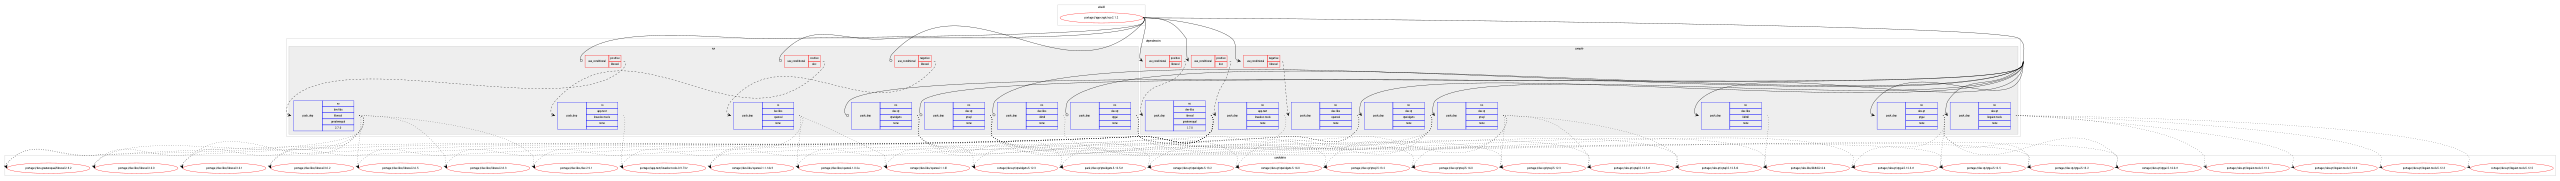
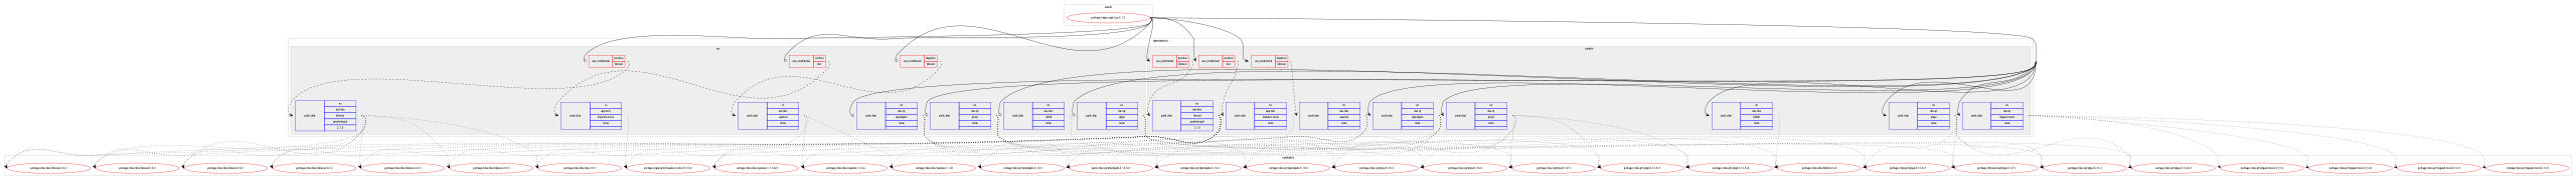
  digraph {
    compound=true
    concentrate=true
    fontname="Roboto Condensed"
    fontsize=10
    newrank=true
    rankdir=TB
    ranksep=1.5
    node [color=red fontname="Roboto Condensed" fontsize=10]
    edge [arrowhead=vee fontname="Roboto Condensed" headport=w style=dotted tailport=e weight=100]
    n1 [label="portage://app-crypt/xca-2.1.2" width=4]
    n2 [color=blue label=<<TABLE BORDER="0" CELLBORDER="1" CELLSPACING="0" CELLPADDING="4" WIDTH="220"><TR><TD ROWSPAN="6" CELLPADDING="30">pack_dep</TD></TR><TR><TD WIDTH="110">no</TD></TR><TR><TD>dev-libs</TD></TR><TR><TD>openssl</TD></TR><TR><TD>none</TD></TR><TR><TD></TD></TR></TABLE>> shape=none]
    n3 [label=<<TABLE BORDER="0" CELLBORDER="1" CELLSPACING="0" CELLPADDING="4"><TR><TD ROWSPAN="3" CELLPADDING="10">use_conditional</TD></TR><TR><TD>negative</TD></TR><TR><TD>libressl</TD></TR></TABLE>> shape=none]
    n4 [color=blue label=<<TABLE BORDER="0" CELLBORDER="1" CELLSPACING="0" CELLPADDING="4" WIDTH="220"><TR><TD ROWSPAN="6" CELLPADDING="30">pack_dep</TD></TR><TR><TD WIDTH="110">no</TD></TR><TR><TD>app-text</TD></TR><TR><TD>linuxdoc-tools</TD></TR><TR><TD>none</TD></TR><TR><TD></TD></TR></TABLE>> shape=none]
    n5 [label=<<TABLE BORDER="0" CELLBORDER="1" CELLSPACING="0" CELLPADDING="4"><TR><TD ROWSPAN="3" CELLPADDING="10">use_conditional</TD></TR><TR><TD>positive</TD></TR><TR><TD>doc</TD></TR></TABLE>> shape=none]
    n6 [color=blue label=<<TABLE BORDER="0" CELLBORDER="1" CELLSPACING="0" CELLPADDING="4" WIDTH="220"><TR><TD ROWSPAN="6" CELLPADDING="30">pack_dep</TD></TR><TR><TD WIDTH="110">no</TD></TR><TR><TD>dev-libs</TD></TR><TR><TD>libressl</TD></TR><TR><TD>greaterequal</TD></TR><TR><TD>2.7.0</TD></TR></TABLE>> shape=none]
    n7 [label=<<TABLE BORDER="0" CELLBORDER="1" CELLSPACING="0" CELLPADDING="4"><TR><TD ROWSPAN="3" CELLPADDING="10">use_conditional</TD></TR><TR><TD>positive</TD></TR><TR><TD>libressl</TD></TR></TABLE>> shape=none]
    n8 [color=blue label=<<TABLE BORDER="0" CELLBORDER="1" CELLSPACING="0" CELLPADDING="4" WIDTH="220"><TR><TD ROWSPAN="6" CELLPADDING="30">pack_dep</TD></TR><TR><TD WIDTH="110">no</TD></TR><TR><TD>dev-libs</TD></TR><TR><TD>libltdl</TD></TR><TR><TD>none</TD></TR><TR><TD></TD></TR></TABLE>> shape=none]
    n9 [color=blue label=<<TABLE BORDER="0" CELLBORDER="1" CELLSPACING="0" CELLPADDING="4" WIDTH="220"><TR><TD ROWSPAN="6" CELLPADDING="30">pack_dep</TD></TR><TR><TD WIDTH="110">no</TD></TR><TR><TD>dev-qt</TD></TR><TR><TD>linguist-tools</TD></TR><TR><TD>none</TD></TR><TR><TD></TD></TR></TABLE>> shape=none]
    n10 [color=blue label=<<TABLE BORDER="0" CELLBORDER="1" CELLSPACING="0" CELLPADDING="4" WIDTH="220"><TR><TD ROWSPAN="6" CELLPADDING="30">pack_dep</TD></TR><TR><TD WIDTH="110">no</TD></TR><TR><TD>dev-qt</TD></TR><TR><TD>qtgui</TD></TR><TR><TD>none</TD></TR><TR><TD></TD></TR></TABLE>> shape=none]
    n11 [color=blue label=<<TABLE BORDER="0" CELLBORDER="1" CELLSPACING="0" CELLPADDING="4" WIDTH="220"><TR><TD ROWSPAN="6" CELLPADDING="30">pack_dep</TD></TR><TR><TD WIDTH="110">no</TD></TR><TR><TD>dev-qt</TD></TR><TR><TD>qtsql</TD></TR><TR><TD>none</TD></TR><TR><TD></TD></TR></TABLE>> shape=none]
    n12 [color=blue label=<<TABLE BORDER="0" CELLBORDER="1" CELLSPACING="0" CELLPADDING="4" WIDTH="220"><TR><TD ROWSPAN="6" CELLPADDING="30">pack_dep</TD></TR><TR><TD WIDTH="110">no</TD></TR><TR><TD>dev-qt</TD></TR><TR><TD>qtwidgets</TD></TR><TR><TD>none</TD></TR><TR><TD></TD></TR></TABLE>> shape=none]
    n13 [color=blue label=<<TABLE BORDER="0" CELLBORDER="1" CELLSPACING="0" CELLPADDING="4" WIDTH="220"><TR><TD ROWSPAN="6" CELLPADDING="30">pack_dep</TD></TR><TR><TD WIDTH="110">no</TD></TR><TR><TD>dev-libs</TD></TR><TR><TD>openssl</TD></TR><TR><TD>none</TD></TR><TR><TD></TD></TR></TABLE>> shape=none]
    n14 [label=<<TABLE BORDER="0" CELLBORDER="1" CELLSPACING="0" CELLPADDING="4"><TR><TD ROWSPAN="3" CELLPADDING="10">use_conditional</TD></TR><TR><TD>negative</TD></TR><TR><TD>libressl</TD></TR></TABLE>> shape=none]
    n15 [color=blue label=<<TABLE BORDER="0" CELLBORDER="1" CELLSPACING="0" CELLPADDING="4" WIDTH="220"><TR><TD ROWSPAN="6" CELLPADDING="30">pack_dep</TD></TR><TR><TD WIDTH="110">no</TD></TR><TR><TD>app-text</TD></TR><TR><TD>linuxdoc-tools</TD></TR><TR><TD>none</TD></TR><TR><TD></TD></TR></TABLE>> shape=none]
    n16 [label=<<TABLE BORDER="0" CELLBORDER="1" CELLSPACING="0" CELLPADDING="4"><TR><TD ROWSPAN="3" CELLPADDING="10">use_conditional</TD></TR><TR><TD>positive</TD></TR><TR><TD>doc</TD></TR></TABLE>> shape=none]
    n17 [color=blue label=<<TABLE BORDER="0" CELLBORDER="1" CELLSPACING="0" CELLPADDING="4" WIDTH="220"><TR><TD ROWSPAN="6" CELLPADDING="30">pack_dep</TD></TR><TR><TD WIDTH="110">no</TD></TR><TR><TD>dev-libs</TD></TR><TR><TD>libressl</TD></TR><TR><TD>greaterequal</TD></TR><TR><TD>2.7.0</TD></TR></TABLE>> shape=none]
    n18 [label=<<TABLE BORDER="0" CELLBORDER="1" CELLSPACING="0" CELLPADDING="4"><TR><TD ROWSPAN="3" CELLPADDING="10">use_conditional</TD></TR><TR><TD>positive</TD></TR><TR><TD>libressl</TD></TR></TABLE>> shape=none]
    n19 [color=blue label=<<TABLE BORDER="0" CELLBORDER="1" CELLSPACING="0" CELLPADDING="4" WIDTH="220"><TR><TD ROWSPAN="6" CELLPADDING="30">pack_dep</TD></TR><TR><TD WIDTH="110">no</TD></TR><TR><TD>dev-libs</TD></TR><TR><TD>libltdl</TD></TR><TR><TD>none</TD></TR><TR><TD></TD></TR></TABLE>> shape=none]
    n20 [color=blue label=<<TABLE BORDER="0" CELLBORDER="1" CELLSPACING="0" CELLPADDING="4" WIDTH="220"><TR><TD ROWSPAN="6" CELLPADDING="30">pack_dep</TD></TR><TR><TD WIDTH="110">no</TD></TR><TR><TD>dev-qt</TD></TR><TR><TD>qtgui</TD></TR><TR><TD>none</TD></TR><TR><TD></TD></TR></TABLE>> shape=none]
    n21 [color=blue label=<<TABLE BORDER="0" CELLBORDER="1" CELLSPACING="0" CELLPADDING="4" WIDTH="220"><TR><TD ROWSPAN="6" CELLPADDING="30">pack_dep</TD></TR><TR><TD WIDTH="110">no</TD></TR><TR><TD>dev-qt</TD></TR><TR><TD>qtsql</TD></TR><TR><TD>none</TD></TR><TR><TD></TD></TR></TABLE>> shape=none]
    n22 [color=blue label=<<TABLE BORDER="0" CELLBORDER="1" CELLSPACING="0" CELLPADDING="4" WIDTH="220"><TR><TD ROWSPAN="6" CELLPADDING="30">pack_dep</TD></TR><TR><TD WIDTH="110">no</TD></TR><TR><TD>dev-qt</TD></TR><TR><TD>qtwidgets</TD></TR><TR><TD>none</TD></TR><TR><TD></TD></TR></TABLE>> shape=none]
    n23 [label="portage://dev-libs/openssl-1.1.1d-r3" width=4]
    n24 [label="portage://dev-libs/openssl-1.1.0l" width=4]
    n25 [label="portage://dev-libs/openssl-1.0.2u" width=4]
    n26 [label="portage://app-text/linuxdoc-tools-0.9.73-r1" width=4]
    n27 [label="portage://dev-libs/libressl-3.0.2" width=4]
    n28 [label="portage://dev-libs/libressl-3.0.1" width=4]
    n29 [label="portage://dev-libs/libressl-3.0.0" width=4]
-   n30 [label="portage://dev-greaterequal/libressl-2.9.2" width=4]
+   n30 [label="portage://dev-libs/libressl-2.9.2" width=4]
    n31 [label="portage://dev-libs/dev-2.9.1" width=4]
    n32 [label="portage://dev-libs/libressl-2.8.3" width=4]
    n33 [label="portage://dev-libs/libressl-2.6.5" width=4]
    n34 [label="portage://dev-libs/libltdl-2.4.6" width=4]
    n35 [label="portage://dev-qt/linguist-tools-5.14.0" width=4]
    n36 [label="portage://dev-qt/linguist-tools-5.13.2" width=4]
    n37 [label="portage://dev-qt/linguist-tools-5.12.5" width=4]
    n38 [label="portage://dev-qt/linguist-tools-5.12.3" width=4]
    n39 [label="portage://dev-qt/qtgui-5.14.0-r1" width=4]
    n40 [label="portage://dev-qt/qtgui-5.13.2" width=4]
-   n41 [label="portage://dev-qt/qtgui-5.12.5" width=4]
+   n41 [label="portage://libressl-qt/qtgui-5.12.5" width=4]
    n42 [label="portage://dev-qt/qtgui-5.12.3-r1" width=4]
    n43 [label="portage://dev-qt/qtsql-5.14.0" width=4]
    n44 [label="portage://dev-qt/qtsql-5.13.2" width=4]
    n45 [label="portage://dev-qt/qtsql-5.12.5-r2" width=4]
    n46 [label="portage://dev-qt/qtsql-5.12.5-r1" width=4]
    n47 [label="portage://dev-qt/qtsql-5.12.3" width=4]
    n48 [label="portage://dev-qt/qtwidgets-5.14.0" width=4]
    n49 [label="portage://dev-qt/qtwidgets-5.13.2" width=4]
    n50 [label="pack://dev-qt/qtwidgets-5.12.5-r1" width=4]
    n51 [label="portage://dev-qt/qtwidgets-5.12.3" width=4]
    subgraph cluster_1 {
      color=gray
      label=<<i>ebuild</i>>
      n1
    }
    subgraph cluster_2 {
      color=gray
      label=<<i>dependencies</i>>
      subgraph cluster_3 {
        color=gray
        fillcolor="#eeeeee"
        label=<<i>compile</i>>
        style=filled
        subgraph sub_4 {
          color=gray
          fillcolor="#eeeeee"
          label=<<i>compile</i>>
          style=filled
          n3
          subgraph sub_5 {
            color=gray
            fillcolor="#eeeeee"
            label=<<i>compile</i>>
            style=filled
            n2
          }
        }
        subgraph sub_6 {
          color=gray
          fillcolor="#eeeeee"
          label=<<i>compile</i>>
          style=filled
          n5
          subgraph sub_7 {
            color=gray
            fillcolor="#eeeeee"
            label=<<i>compile</i>>
            style=filled
            n4
          }
        }
        subgraph sub_8 {
          color=gray
          fillcolor="#eeeeee"
          label=<<i>compile</i>>
          style=filled
          n7
          subgraph sub_9 {
            color=gray
            fillcolor="#eeeeee"
            label=<<i>compile</i>>
            style=filled
            n6
          }
        }
        subgraph sub_10 {
          color=gray
          fillcolor="#eeeeee"
          label=<<i>compile</i>>
          style=filled
          n8
        }
        subgraph sub_11 {
          color=gray
          fillcolor="#eeeeee"
          label=<<i>compile</i>>
          style=filled
          n9
        }
        subgraph sub_12 {
          color=gray
          fillcolor="#eeeeee"
          label=<<i>compile</i>>
          style=filled
          n10
        }
        subgraph sub_13 {
          color=gray
          fillcolor="#eeeeee"
          label=<<i>compile</i>>
          style=filled
          n11
        }
        subgraph sub_14 {
          color=gray
          fillcolor="#eeeeee"
          label=<<i>compile</i>>
          style=filled
          n12
        }
      }
      subgraph cluster_15 {
        color=gray
        fillcolor="#eeeeee"
        label=<<i>compile and run</i>>
        style=filled
      }
      subgraph cluster_16 {
        color=gray
        fillcolor="#eeeeee"
        label=<<i>run</i>>
        style=filled
        subgraph sub_17 {
          color=gray
          fillcolor="#eeeeee"
          label=<<i>run</i>>
          style=filled
          n14
          subgraph sub_18 {
            color=gray
            fillcolor="#eeeeee"
            label=<<i>run</i>>
            style=filled
            n13
          }
        }
        subgraph sub_19 {
          color=gray
          fillcolor="#eeeeee"
          label=<<i>run</i>>
          style=filled
          n16
          subgraph sub_20 {
            color=gray
            fillcolor="#eeeeee"
            label=<<i>run</i>>
            style=filled
            n15
          }
        }
        subgraph sub_21 {
          color=gray
          fillcolor="#eeeeee"
          label=<<i>run</i>>
          style=filled
          n18
          subgraph sub_22 {
            color=gray
            fillcolor="#eeeeee"
            label=<<i>run</i>>
            style=filled
            n17
          }
        }
        subgraph sub_23 {
          color=gray
          fillcolor="#eeeeee"
          label=<<i>run</i>>
          style=filled
          n19
        }
        subgraph sub_24 {
          color=gray
          fillcolor="#eeeeee"
          label=<<i>run</i>>
          style=filled
          n20
        }
        subgraph sub_25 {
          color=gray
          fillcolor="#eeeeee"
          label=<<i>run</i>>
          style=filled
          n21
        }
        subgraph sub_26 {
          color=gray
          fillcolor="#eeeeee"
          label=<<i>run</i>>
          style=filled
          n22
        }
      }
    }
    subgraph cluster_27 {
      color=gray
      label=<<i>candidates</i>>
      rank=same
      subgraph sub_28 {
        color=black
        label=<<i>candidates</i>>
        nodesep=1
        rank=same
        n23
        n24
        n25
      }
      subgraph sub_29 {
        color=black
        label=<<i>candidates</i>>
        nodesep=1
        rank=same
        n26
      }
      subgraph sub_30 {
        color=black
        label=<<i>candidates</i>>
        nodesep=1
        rank=same
        n27
        n28
        n29
        n30
        n31
        n32
        n33
      }
      subgraph sub_31 {
        color=black
        label=<<i>candidates</i>>
        nodesep=1
        rank=same
        n34
      }
      subgraph sub_32 {
        color=black
        label=<<i>candidates</i>>
        nodesep=1
        rank=same
        n35
        n36
        n37
        n38
      }
      subgraph sub_33 {
        color=black
        label=<<i>candidates</i>>
        nodesep=1
        rank=same
        n39
        n40
        n41
        n42
      }
      subgraph sub_34 {
        color=black
        label=<<i>candidates</i>>
        nodesep=1
        rank=same
        n43
        n44
        n45
        n46
        n47
      }
      subgraph sub_35 {
        color=black
        label=<<i>candidates</i>>
        nodesep=1
        rank=same
        n48
        n49
        n50
        n51
      }
      subgraph sub_36 {
        color=black
        label=<<i>candidates</i>>
        nodesep=1
        rank=same
        n23
        n24
        n25
      }
      subgraph sub_37 {
        color=black
        label=<<i>candidates</i>>
        nodesep=1
        rank=same
        n26
      }
      subgraph sub_38 {
        color=black
        label=<<i>candidates</i>>
        nodesep=1
        rank=same
        n27
        n28
        n29
        n30
        n31
        n32
        n33
      }
      subgraph sub_39 {
        color=black
        label=<<i>candidates</i>>
        nodesep=1
        rank=same
        n34
      }
      subgraph sub_40 {
        color=black
        label=<<i>candidates</i>>
        nodesep=1
        rank=same
        n39
        n40
        n41
        n42
      }
      subgraph sub_41 {
        color=black
        label=<<i>candidates</i>>
        nodesep=1
        rank=same
        n43
        n44
        n45
        n46
        n47
      }
      subgraph sub_42 {
        color=black
        label=<<i>candidates</i>>
        nodesep=1
        rank=same
        n48
        n49
        n50
        n51
      }
    }
    n1 -> n3 [style=solid weight=20]
    n1 -> n5 [style=solid weight=20]
    n1 -> n7 [style=solid weight=20]
    n1 -> n8 [style=solid weight=20]
    n1 -> n9 [style=solid weight=20]
    n1 -> n10 [style=solid weight=20]
    n1 -> n11 [style=solid weight=20]
    n1 -> n12 [style=solid weight=20]
    n1 -> n14 [arrowhead=odot style=solid weight=20]
    n1 -> n16 [arrowhead=odot style=solid weight=20]
    n1 -> n18 [arrowhead=odot style=solid weight=20]
    n1 -> n19 [arrowhead=odot style=solid weight=20]
    n1 -> n20 [arrowhead=odot style=solid weight=20]
    n1 -> n21 [arrowhead=odot style=solid weight=20]
    n1 -> n22 [arrowhead=odot style=solid weight=20]
    n2 -> n23
    n2 -> n24
    n2 -> n25
    n3 -> n2 [style=dashed weight=20]
    n4 -> n26
    n5 -> n4 [style=dashed weight=20]
    n6 -> n27
    n6 -> n28
    n6 -> n29
    n6 -> n30
    n6 -> n31
    n6 -> n32
    n6 -> n33
    n7 -> n6 [style=dashed weight=20]
    n8 -> n34
    n9 -> n35
    n9 -> n36
    n9 -> n37
    n9 -> n38
    n10 -> n39
    n10 -> n40
    n10 -> n41
    n10 -> n42
    n11 -> n43
    n11 -> n44
    n11 -> n45
    n11 -> n46
    n11 -> n47
    n12 -> n48
    n12 -> n49
    n12 -> n50
    n12 -> n51
    n13 -> n23
    n13 -> n24
    n13 -> n25
    n14 -> n13 [style=dashed weight=20]
    n15 -> n26
    n16 -> n15 [style=dashed weight=20]
    n17 -> n27
    n17 -> n28
    n17 -> n29
    n17 -> n30
    n17 -> n31
    n17 -> n32
    n17 -> n33
    n18 -> n17 [style=dashed weight=20]
    n19 -> n34
    n20 -> n39
    n20 -> n40
    n20 -> n41
    n20 -> n42
    n21 -> n43
    n21 -> n44
    n21 -> n45
    n21 -> n46
    n21 -> n47
    n22 -> n48
    n22 -> n49
    n22 -> n50
    n22 -> n51
  }
